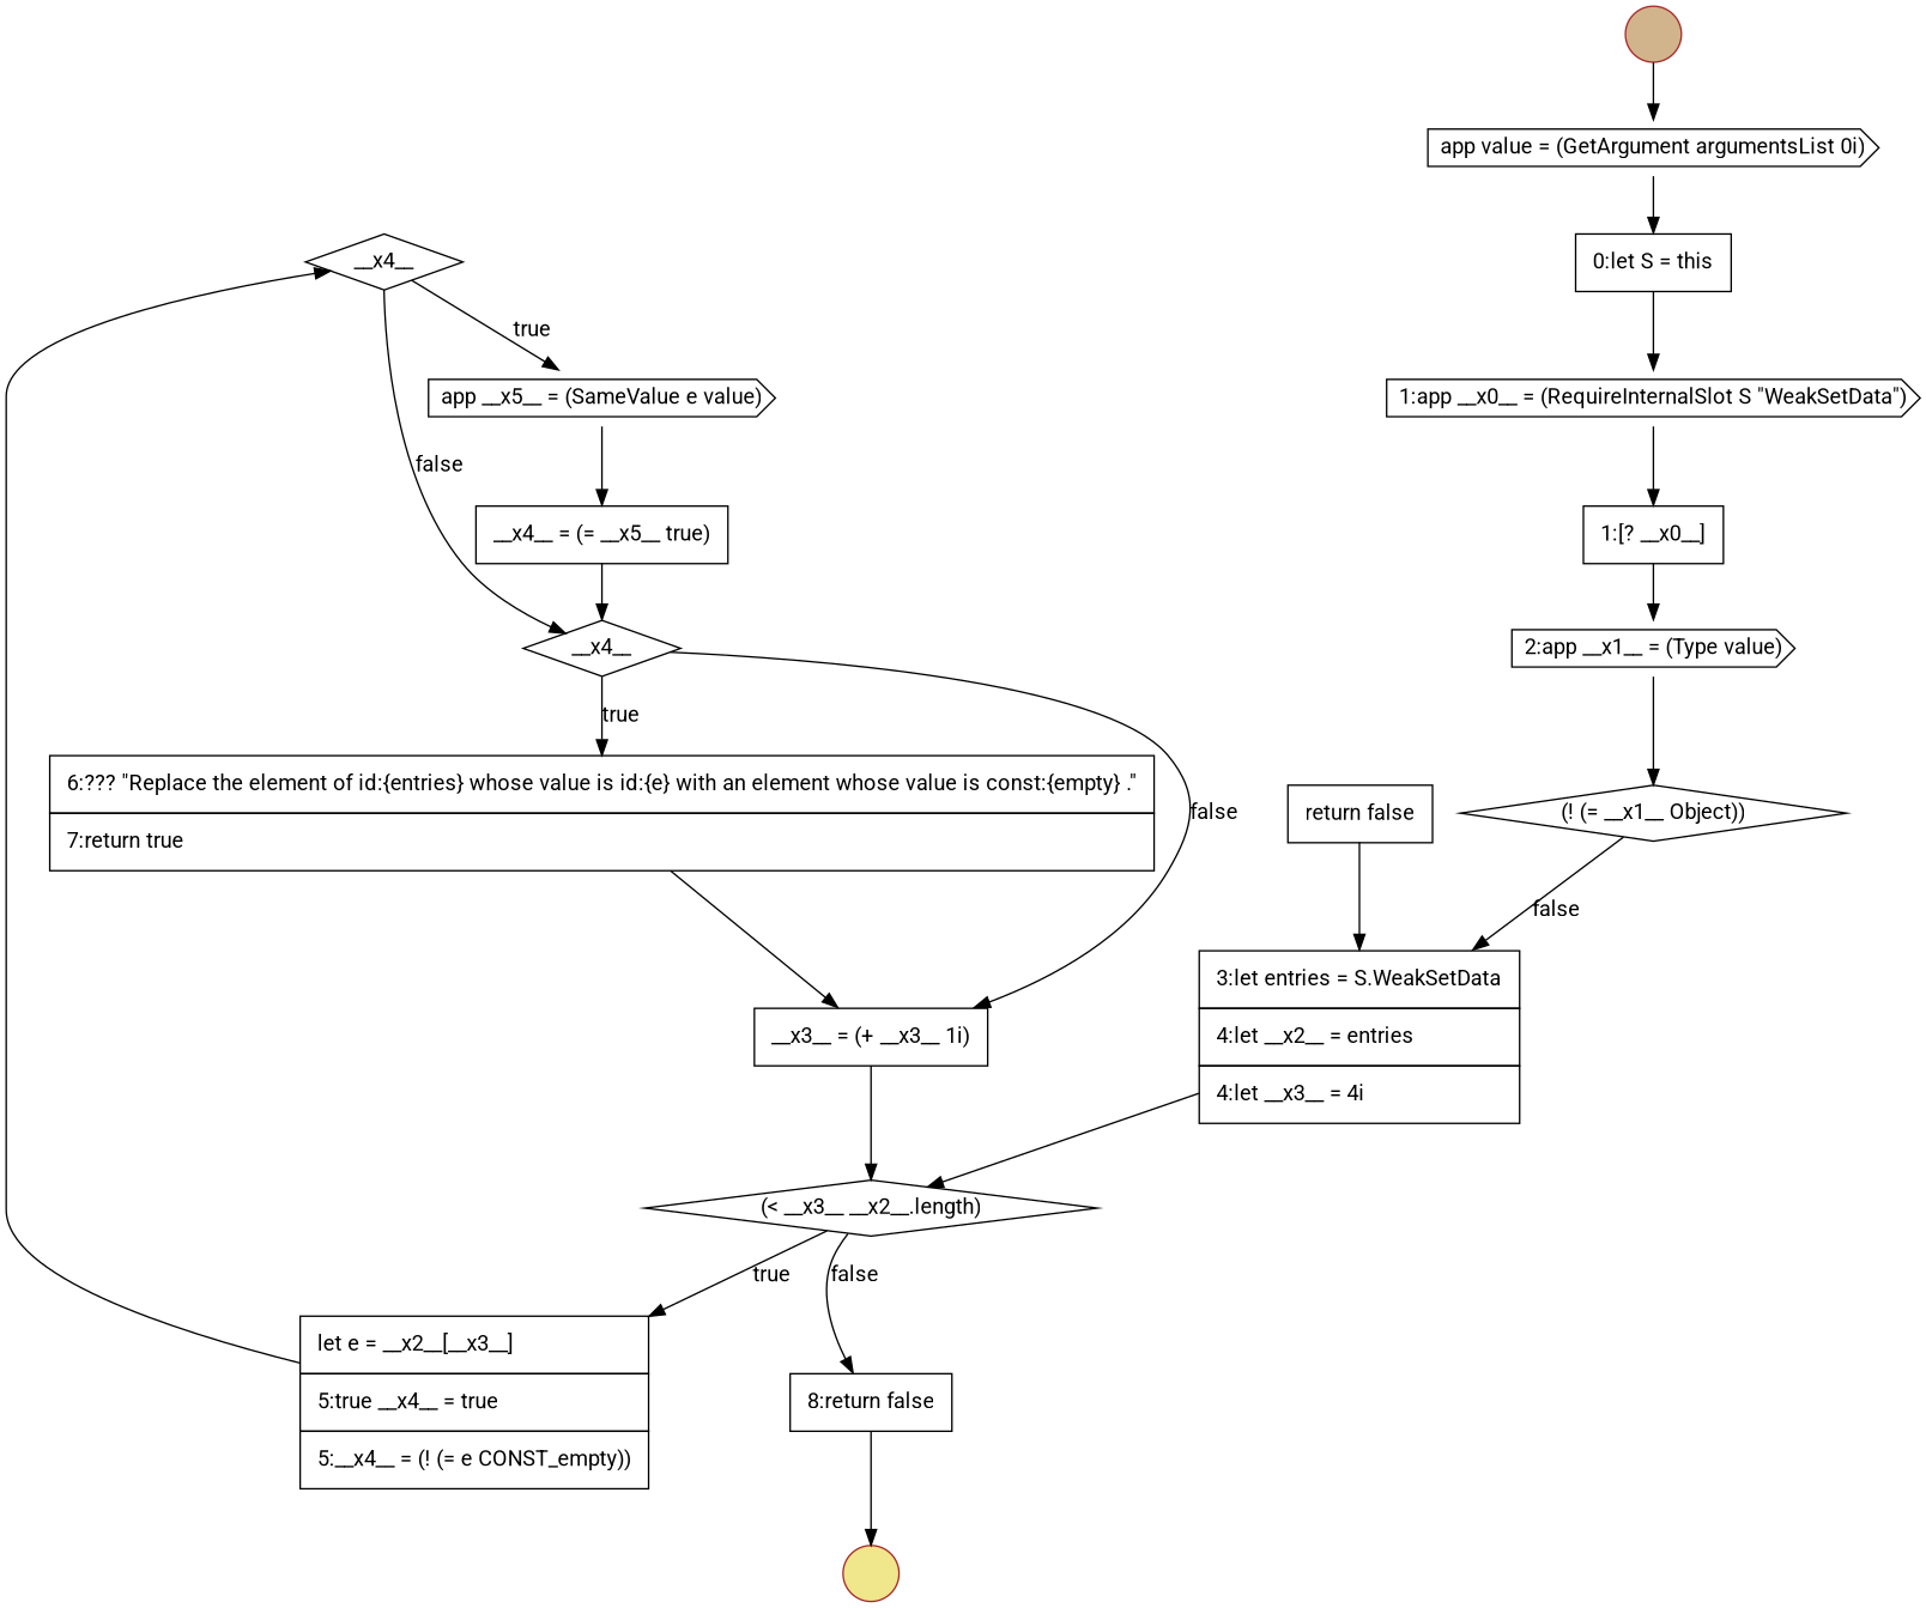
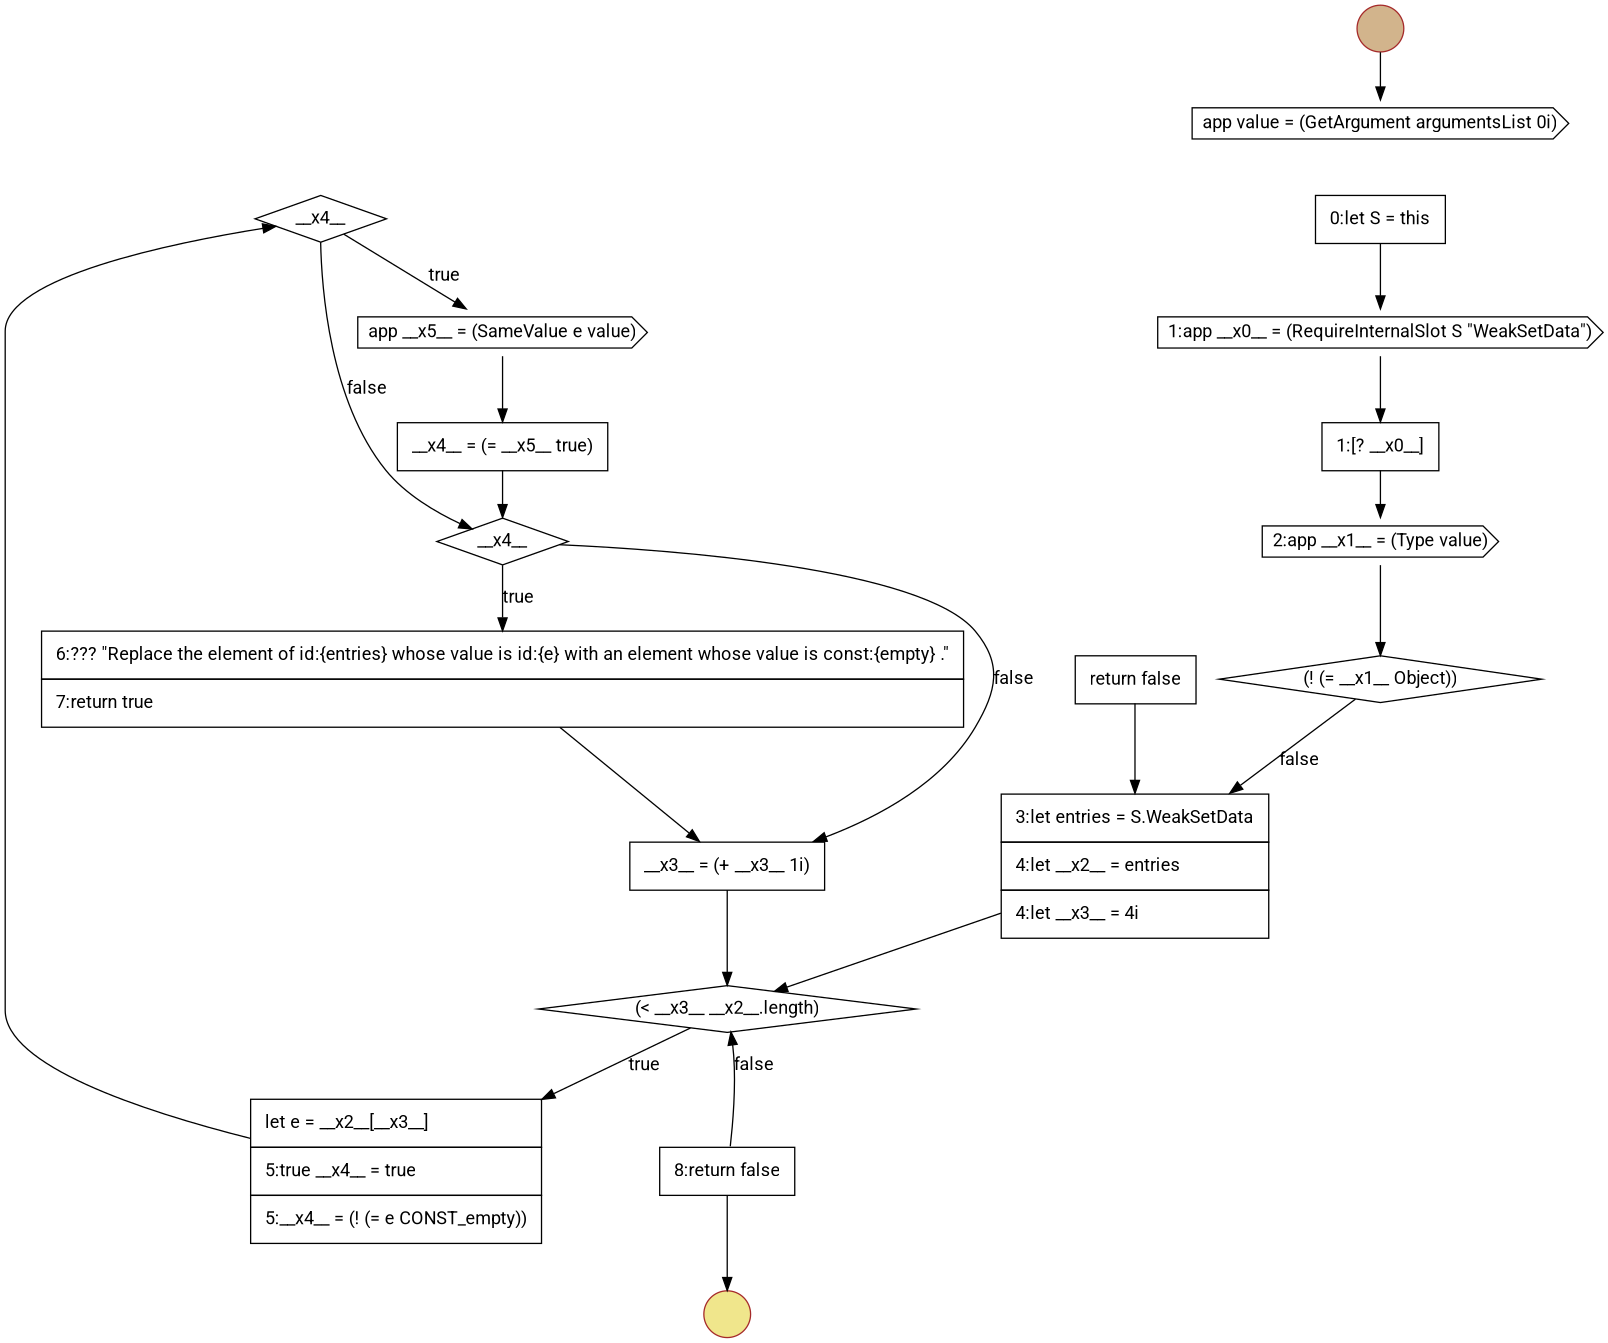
  digraph {
    fontname=Roboto
    node [color=black fillcolor=white fontname=Roboto shape=none style=filled]
    edge [color=black fontname=Roboto]
    n1 [label=<<font color="black">__x4__</font>> shape=diamond]
    n2 [label=<<font color="black">__x4__</font>> shape=diamond]
    n3 [label=<<font color="black">app __x5__ = (SameValue e value)</font>> shape=cds]
    n4 [label=<<font color="black">     <table border="0" cellborder="1" cellspacing="0" cellpadding="10">       <tr><td align="left">6:??? &quot;Replace the element of id:{entries} whose value is id:{e} with an element whose value is const:{empty} .&quot;</td></tr>       <tr><td align="left">7:return true</td></tr>     </table>   </font>> margin=0]
    n5 [label=<<font color="black">     <table border="0" cellborder="1" cellspacing="0" cellpadding="10">       <tr><td align="left">__x3__ = (+ __x3__ 1i)</td></tr>     </table>   </font>> margin=0]
    n6 [label=<<font color="black">     <table border="0" cellborder="1" cellspacing="0" cellpadding="10">       <tr><td align="left">__x4__ = (= __x5__ true)</td></tr>     </table>   </font>> margin=0]
    n7 [label=<<font color="black">(! (= __x1__ Object))</font>> shape=diamond]
    n8 [label=<<font color="black">     <table border="0" cellborder="1" cellspacing="0" cellpadding="10">       <tr><td align="left">3:let entries = S.WeakSetData</td></tr>       <tr><td align="left">4:let __x2__ = entries</td></tr>       <tr><td align="left">4:let __x3__ = 4i</td></tr>     </table>   </font>> margin=0]
    n9 [label=<<font color="black">     <table border="0" cellborder="1" cellspacing="0" cellpadding="10">       <tr><td align="left">return false</td></tr>     </table>   </font>> margin=0]
    n10 [label=<<font color="black">(&lt; __x3__ __x2__.length)</font>> shape=diamond]
    n11 [label=<<font color="black">1:app __x0__ = (RequireInternalSlot S &quot;WeakSetData&quot;)</font>> shape=cds]
    n12 [label=<<font color="black">     <table border="0" cellborder="1" cellspacing="0" cellpadding="10">       <tr><td align="left">1:[? __x0__]</td></tr>     </table>   </font>> margin=0]
    n13 [label=<<font color="black">2:app __x1__ = (Type value)</font>> shape=cds]
    n14 [color=brown fillcolor=khaki label=" " shape=circle]
    n15 [label=<<font color="black">     <table border="0" cellborder="1" cellspacing="0" cellpadding="10">       <tr><td align="left">let e = __x2__[__x3__]</td></tr>       <tr><td align="left">5:true __x4__ = true</td></tr>       <tr><td align="left">5:__x4__ = (! (= e CONST_empty))</td></tr>     </table>   </font>> margin=0]
    n16 [label=<<font color="black">     <table border="0" cellborder="1" cellspacing="0" cellpadding="10">       <tr><td align="left">8:return false</td></tr>     </table>   </font>> margin=0]
    n17 [label=<<font color="black">     <table border="0" cellborder="1" cellspacing="0" cellpadding="10">       <tr><td align="left">0:let S = this</td></tr>     </table>   </font>> margin=0]
    n18 [color=brown fillcolor=tan label=" " shape=circle]
    n19 [label=<<font color="black">app value = (GetArgument argumentsList 0i)</font>> shape=cds]
    n1 -> n2 [label=<<font color="black">false</font>>]
    n1 -> n3 [label=<<font color="black">true</font>>]
    n2 -> n4 [label=<<font color="black">true</font>>]
    n2 -> n5 [label=<<font color="black">false</font>>]
    n3 -> n6
    n4 -> n5
    n5 -> n10
    n6 -> n2
    n7 -> n8 [label=<<font color="black">false</font>>]
    n8 -> n10
    n9 -> n8
    n10 -> n15 [label=<<font color="black">true</font>>]
-   n10 -> n16 [label=<<font color="black">false</font>>]
+   n16 -> n10 [label=<<font color="black">false</font>>]
    n11 -> n12
    n12 -> n13
    n13 -> n7
    n15 -> n1
    n16 -> n14
    n17 -> n11
    n18 -> n19
-   n19 -> n17
  }
